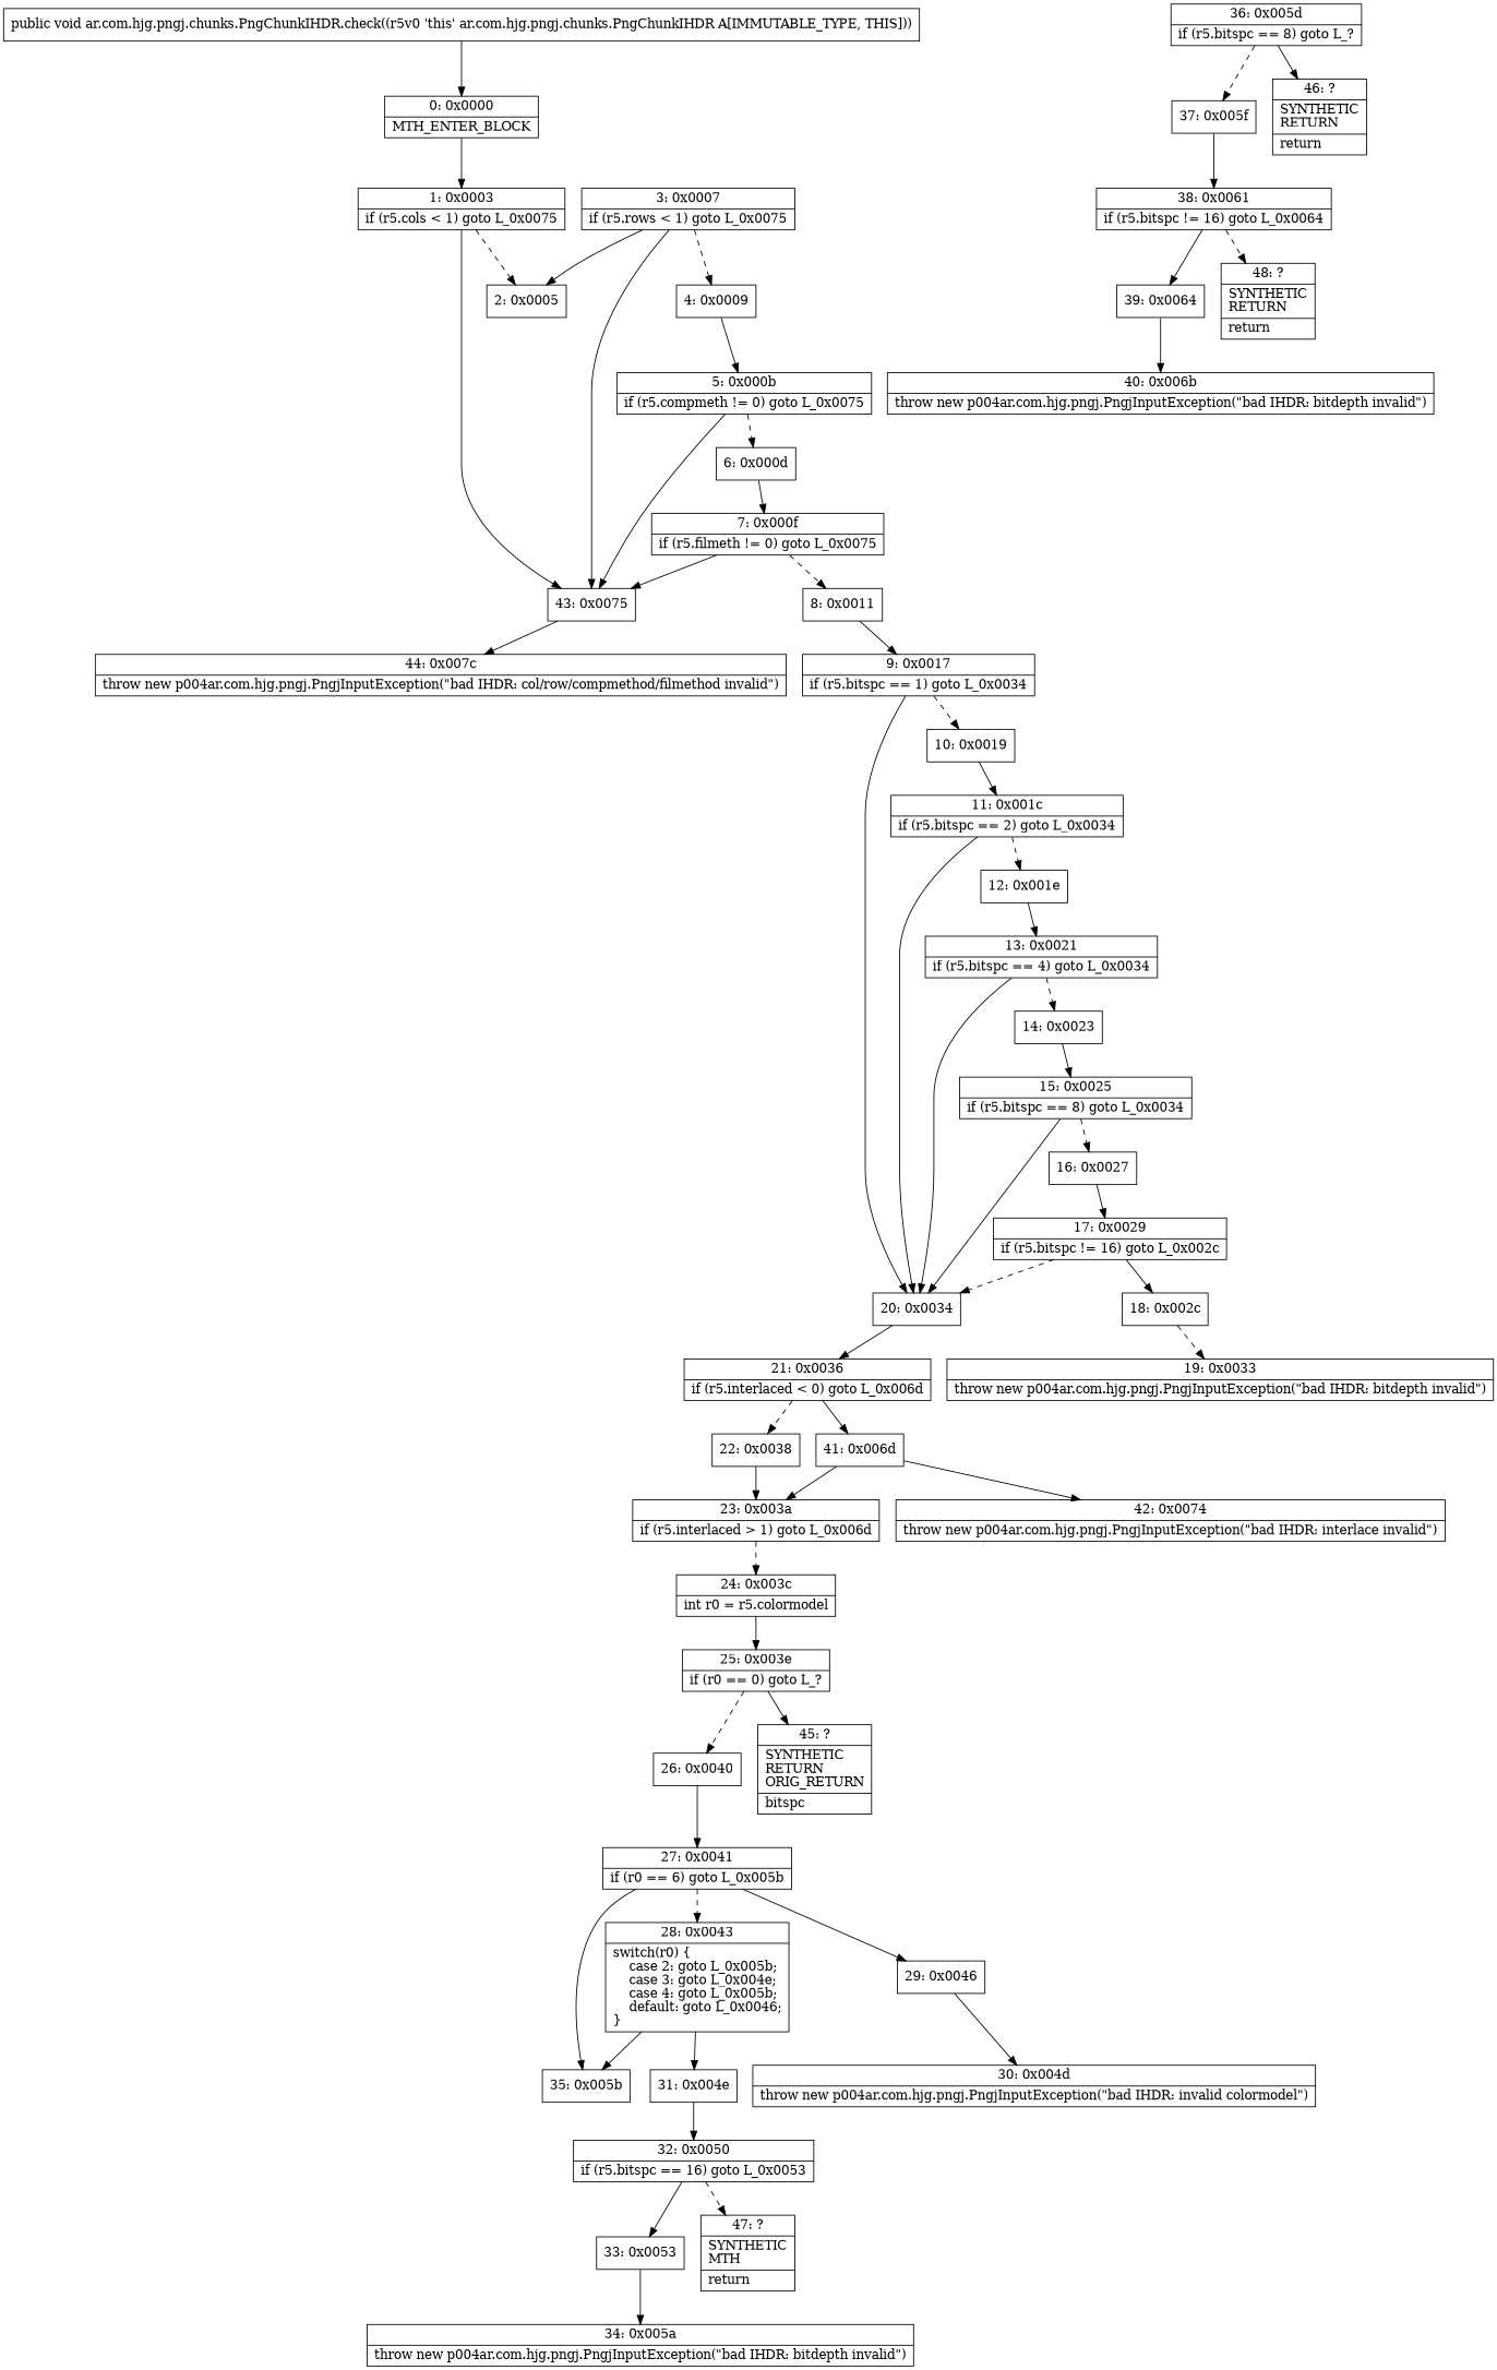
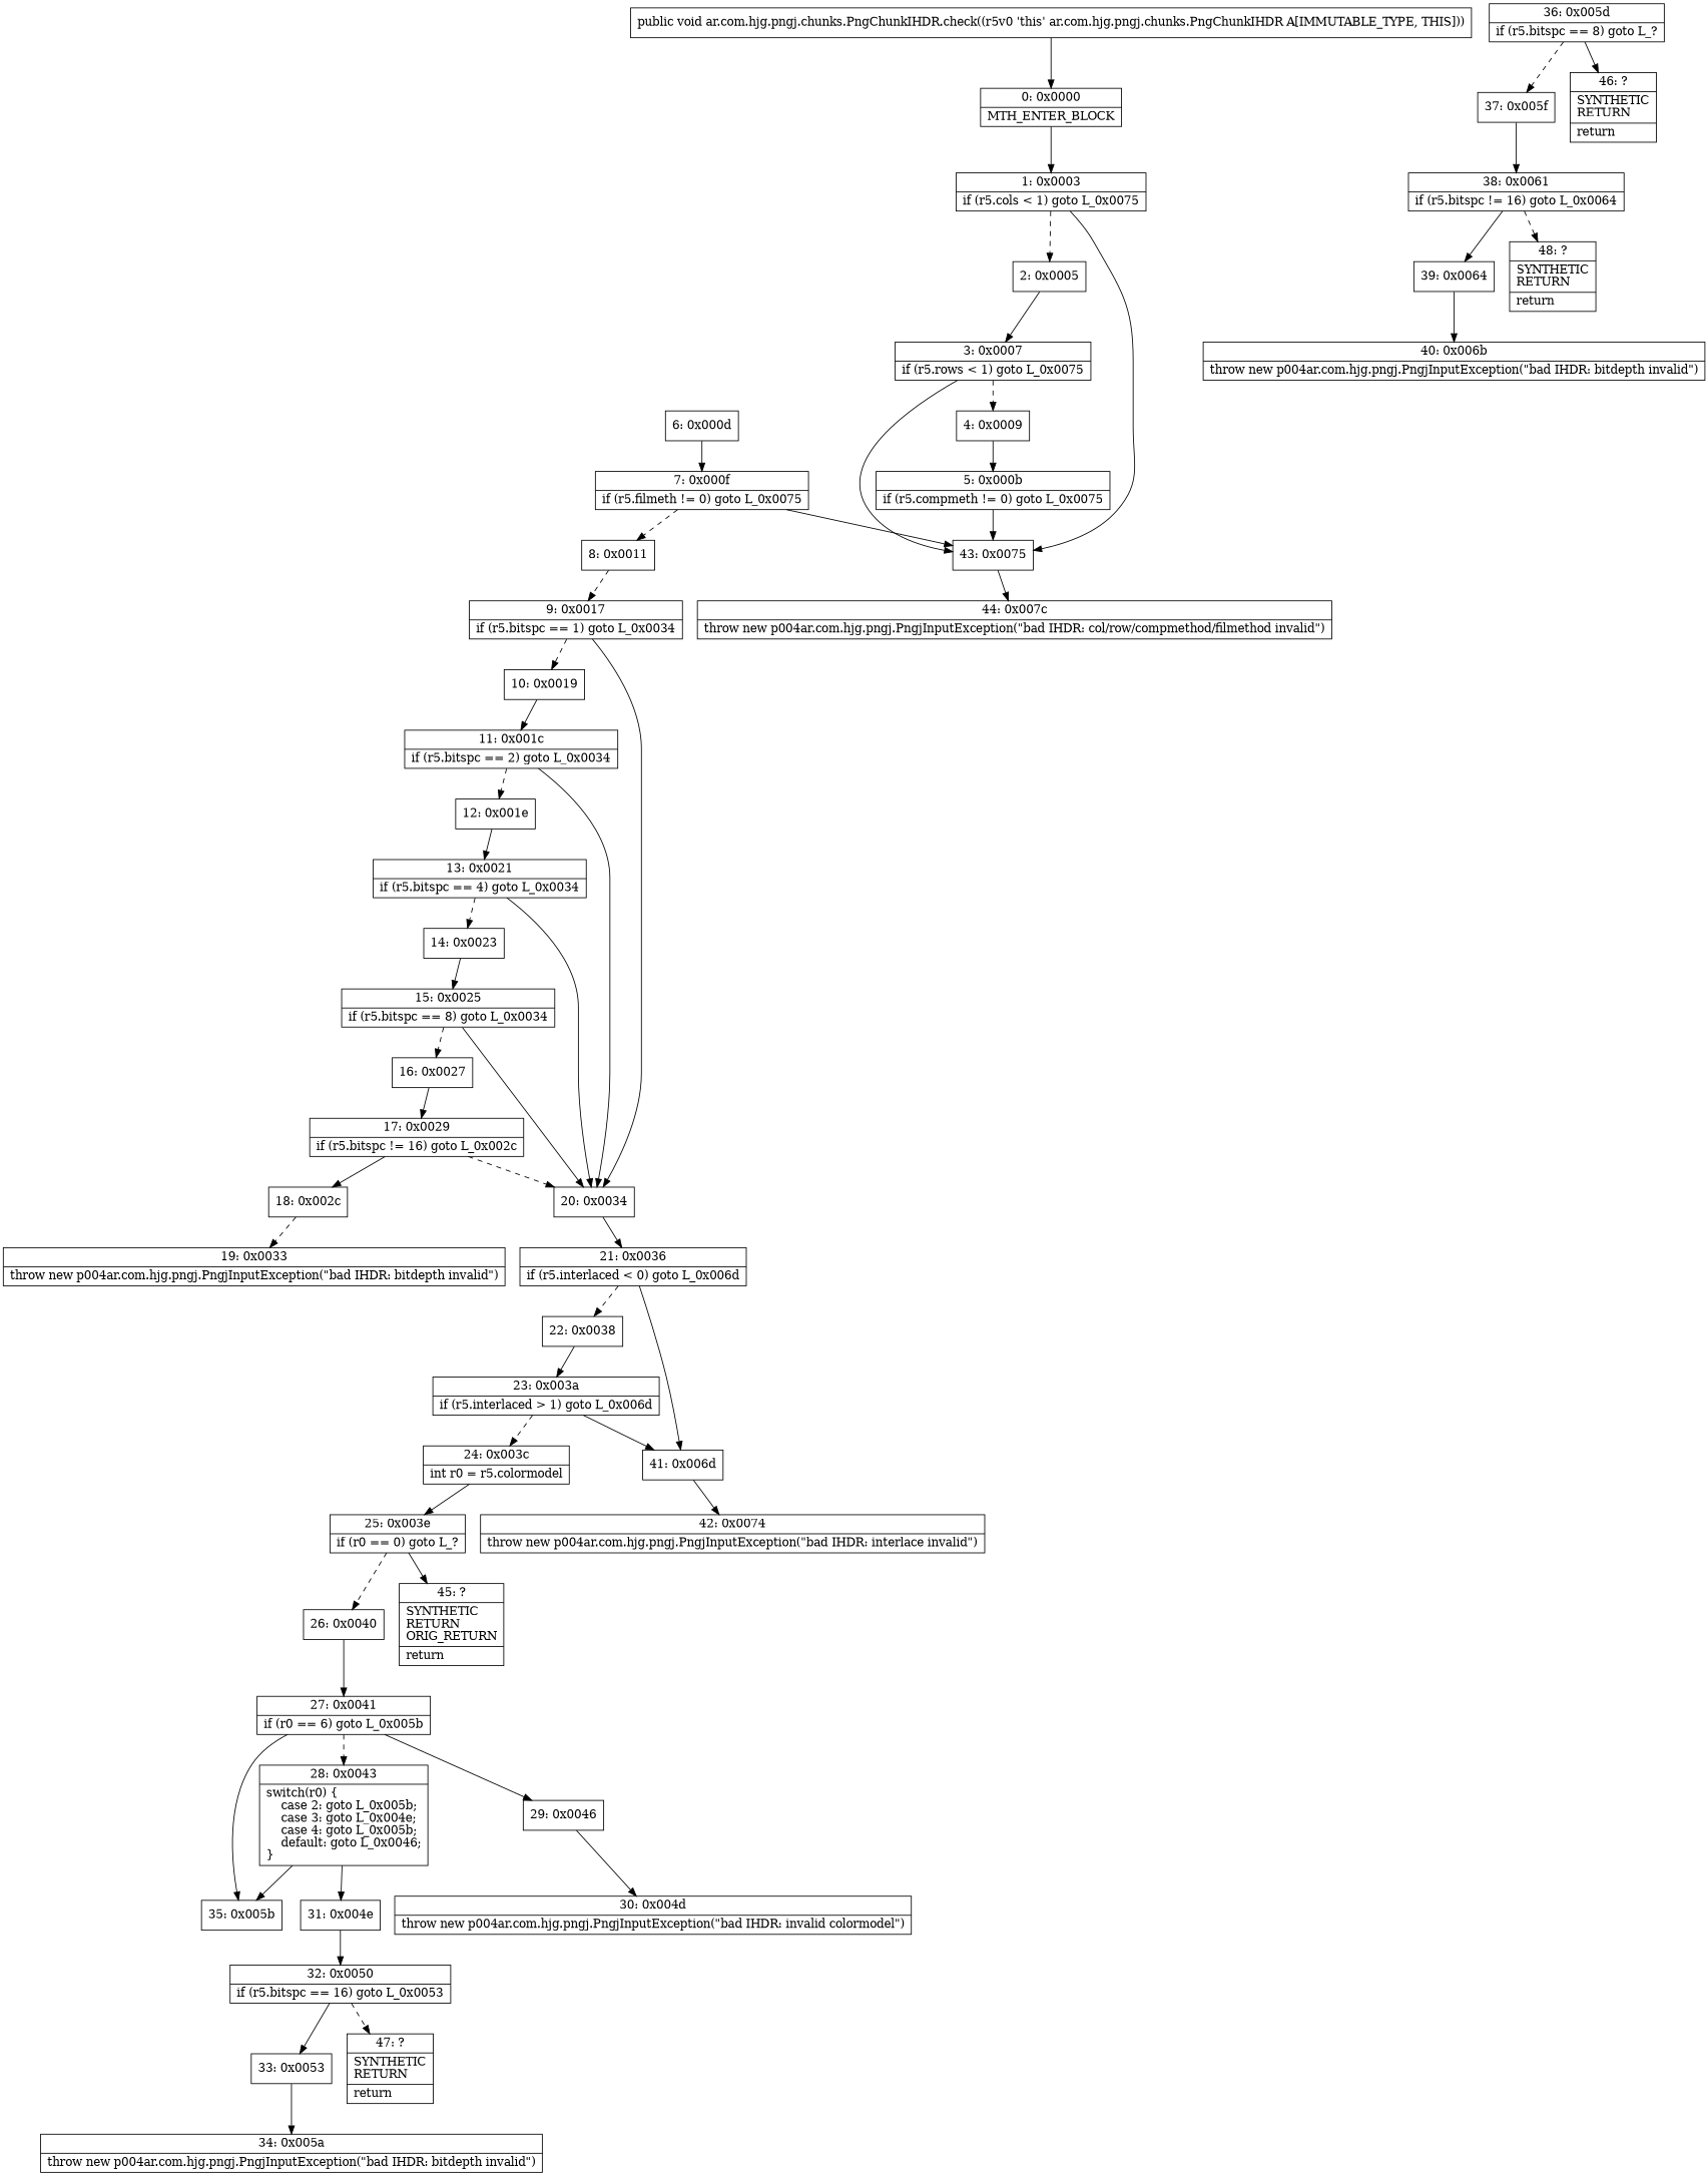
  digraph {
    node [shape=record]
    n1 [label="{0\:\ 0x0000|MTH_ENTER_BLOCK\l}"]
    n2 [label="{1\:\ 0x0003|if (r5.cols \< 1) goto L_0x0075\l}"]
    n3 [label="{2\:\ 0x0005}"]
    n4 [label="{43\:\ 0x0075}"]
    n5 [label="{3\:\ 0x0007|if (r5.rows \< 1) goto L_0x0075\l}"]
    n6 [label="{44\:\ 0x007c|throw new p004ar.com.hjg.pngj.PngjInputException(\"bad IHDR: col\/row\/compmethod\/filmethod invalid\")\l}"]
    n7 [label="{4\:\ 0x0009}"]
    n8 [label="{5\:\ 0x000b|if (r5.compmeth != 0) goto L_0x0075\l}"]
    n9 [label="{6\:\ 0x000d}"]
    n10 [label="{7\:\ 0x000f|if (r5.filmeth != 0) goto L_0x0075\l}"]
    n11 [label="{8\:\ 0x0011}"]
    n12 [label="{9\:\ 0x0017|if (r5.bitspc == 1) goto L_0x0034\l}"]
    n13 [label="{10\:\ 0x0019}"]
    n14 [label="{20\:\ 0x0034}"]
    n15 [label="{11\:\ 0x001c|if (r5.bitspc == 2) goto L_0x0034\l}"]
    n16 [label="{21\:\ 0x0036|if (r5.interlaced \< 0) goto L_0x006d\l}"]
    n17 [label="{12\:\ 0x001e}"]
    n18 [label="{13\:\ 0x0021|if (r5.bitspc == 4) goto L_0x0034\l}"]
    n19 [label="{14\:\ 0x0023}"]
    n20 [label="{15\:\ 0x0025|if (r5.bitspc == 8) goto L_0x0034\l}"]
    n21 [label="{16\:\ 0x0027}"]
    n22 [label="{17\:\ 0x0029|if (r5.bitspc != 16) goto L_0x002c\l}"]
    n23 [label="{18\:\ 0x002c}"]
    n24 [label="{19\:\ 0x0033|throw new p004ar.com.hjg.pngj.PngjInputException(\"bad IHDR: bitdepth invalid\")\l}"]
    n25 [label="{22\:\ 0x0038}"]
    n26 [label="{41\:\ 0x006d}"]
    n27 [label="{23\:\ 0x003a|if (r5.interlaced \> 1) goto L_0x006d\l}"]
    n28 [label="{42\:\ 0x0074|throw new p004ar.com.hjg.pngj.PngjInputException(\"bad IHDR: interlace invalid\")\l}"]
    n29 [label="{24\:\ 0x003c|int r0 = r5.colormodel\l}"]
    n30 [label="{25\:\ 0x003e|if (r0 == 0) goto L_?\l}"]
    n31 [label="{26\:\ 0x0040}"]
-   n32 [label="{45\:\ ?|SYNTHETIC\lRETURN\lORIG_RETURN\l|bitspc\l}"]
+   n32 [label="{45\:\ ?|SYNTHETIC\lRETURN\lORIG_RETURN\l|return\l}"]
    n33 [label="{27\:\ 0x0041|if (r0 == 6) goto L_0x005b\l}"]
    n34 [label="{28\:\ 0x0043|switch(r0) \{\l    case 2: goto L_0x005b;\l    case 3: goto L_0x004e;\l    case 4: goto L_0x005b;\l    default: goto L_0x0046;\l\}\l}"]
    n35 [label="{35\:\ 0x005b}"]
    n36 [label="{29\:\ 0x0046}"]
    n37 [label="{31\:\ 0x004e}"]
    n38 [label="{30\:\ 0x004d|throw new p004ar.com.hjg.pngj.PngjInputException(\"bad IHDR: invalid colormodel\")\l}"]
    n39 [label="{32\:\ 0x0050|if (r5.bitspc == 16) goto L_0x0053\l}"]
    n40 [label="{33\:\ 0x0053}"]
-   n41 [label="{47\:\ ?|SYNTHETIC\lMTH\l|return\l}"]
+   n41 [label="{47\:\ ?|SYNTHETIC\lRETURN\l|return\l}"]
    n42 [label="{34\:\ 0x005a|throw new p004ar.com.hjg.pngj.PngjInputException(\"bad IHDR: bitdepth invalid\")\l}"]
    n43 [label="{36\:\ 0x005d|if (r5.bitspc == 8) goto L_?\l}"]
    n44 [label="{37\:\ 0x005f}"]
    n45 [label="{46\:\ ?|SYNTHETIC\lRETURN\l|return\l}"]
    n46 [label="{38\:\ 0x0061|if (r5.bitspc != 16) goto L_0x0064\l}"]
    n47 [label="{39\:\ 0x0064}"]
    n48 [label="{48\:\ ?|SYNTHETIC\lRETURN\l|return\l}"]
    n49 [label="{40\:\ 0x006b|throw new p004ar.com.hjg.pngj.PngjInputException(\"bad IHDR: bitdepth invalid\")\l}"]
    n50 [label="{public void ar.com.hjg.pngj.chunks.PngChunkIHDR.check((r5v0 'this' ar.com.hjg.pngj.chunks.PngChunkIHDR A[IMMUTABLE_TYPE, THIS])) }"]
    n1 -> n2
    n2 -> n3 [style=dashed]
    n2 -> n4
-   n5 -> n3
+   n3 -> n5
    n4 -> n6
    n5 -> n4
    n5 -> n7 [style=dashed]
    n7 -> n8
    n8 -> n4
-   n8 -> n9 [style=dashed]
    n9 -> n10
    n10 -> n4
    n10 -> n11 [style=dashed]
-   n11 -> n12
+   n11 -> n12 [style=dashed]
    n12 -> n13 [style=dashed]
    n12 -> n14
    n13 -> n15
    n14 -> n16
    n15 -> n14
    n15 -> n17 [style=dashed]
    n16 -> n25 [style=dashed]
    n16 -> n26
    n17 -> n18
    n18 -> n14
    n18 -> n19 [style=dashed]
    n19 -> n20
    n20 -> n14
    n20 -> n21 [style=dashed]
    n21 -> n22
    n22 -> n14 [style=dashed]
    n22 -> n23
    n23 -> n24 [style=dashed]
    n25 -> n27
    n26 -> n28
-   n26 -> n27
+   n27 -> n26
    n27 -> n29 [style=dashed]
    n29 -> n30
    n30 -> n31 [style=dashed]
    n30 -> n32
    n31 -> n33
    n33 -> n34 [style=dashed]
    n33 -> n35
    n33 -> n36
    n34 -> n35
    n34 -> n37
    n36 -> n38
    n37 -> n39
    n39 -> n40
    n39 -> n41 [style=dashed]
    n40 -> n42
    n43 -> n44 [style=dashed]
    n43 -> n45
    n44 -> n46
    n46 -> n47
    n46 -> n48 [style=dashed]
    n47 -> n49
    n50 -> n1
  }
